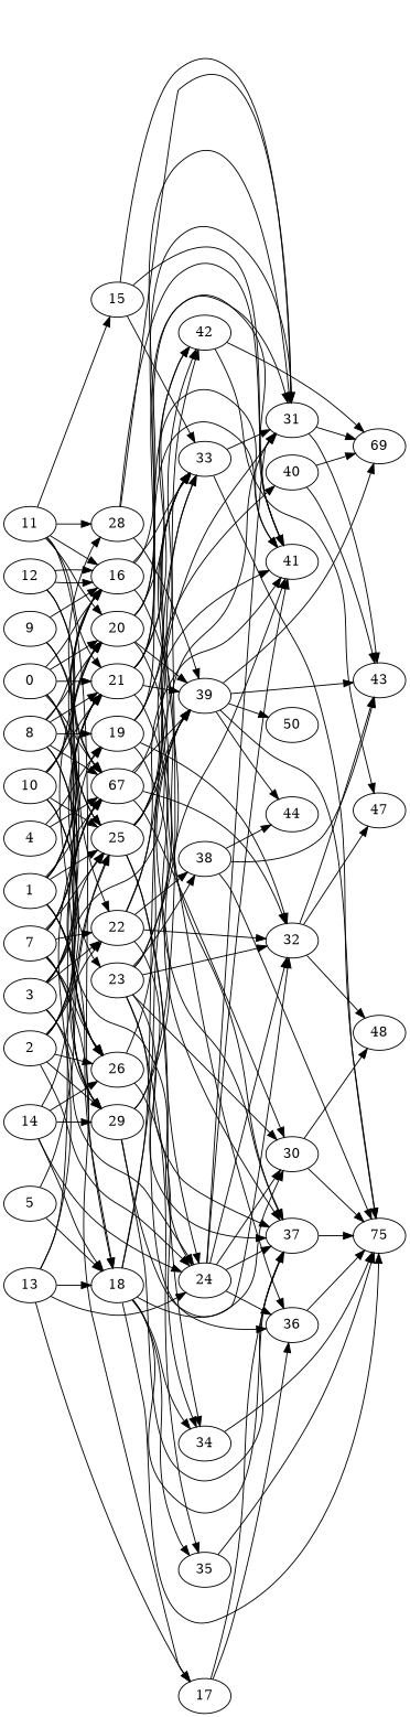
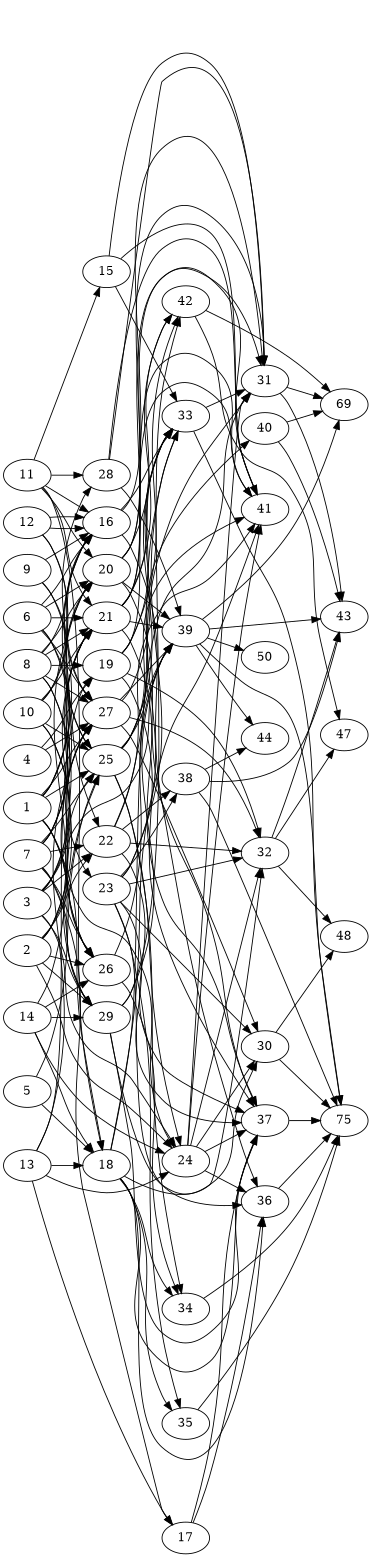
  digraph {
    rankdir=LR
    node [alpha=0.09]
    1 [alpha=0.15 expect_size=11744256]
    16 [alpha=0.05 expect_size=26368000]
    18 [expect_size=31993856]
    21 [alpha=0.19 expect_size=13358080]
    25 [alpha=0.11 expect_size=46683136]
    26 [alpha=0.12 expect_size=12681216]
-   27 [alpha=0.04 expect_size=25636864 label=67]
+   27 [alpha=0.04 expect_size=25636864]
    28 [alpha=0.06 expect_size=10204160]
    29 [alpha=0.04 expect_size=32287744]
    31 [alpha=0.13 expect_size=17052672]
    33 [alpha=0.12 expect_size=28634112]
    36 [alpha=0.15 expect_size=46658560]
    41 [alpha=0.06 expect_size=17362944]
    37 [alpha=0.00 expect_size=27722752]
    32 [alpha=0.11 expect_size=13975552]
    34 [alpha=0.05 expect_size=47881216]
    35 [alpha=0.05 expect_size=21767168]
    42 [alpha=0.02 expect_size=47539200]
    39 [alpha=0.16 expect_size=50892800]
    40 [expect_size=12638208]
    24 [expect_size=25842688]
    30 [alpha=0.02 expect_size=25323520]
    43 [alpha=0.11 expect_size=27455488]
    n24 [alpha=0.19 expect_size=11764736 label=69]
    n25 [alpha=0.04 expect_size=18953216 label=75]
    48 [alpha=0.18 expect_size=21106688]
    47 [expect_size=21004288]
    44 [expect_size=8251392]
    50 [alpha=0.08 expect_size=49506304]
    2 [alpha=0.14 expect_size=17782784]
    22 [alpha=0.06 expect_size=50204672]
    38 [alpha=0.16 expect_size=37200896]
    3 [alpha=0.11 expect_size=39282688]
    20 [alpha=0.16 expect_size=37112832]
    4 [alpha=0.16 expect_size=49662976]
    19 [alpha=0.17 expect_size=14584832]
    5 [alpha=0.01 expect_size=7237632]
-   6 [alpha=0.06 expect_size=51966976 label=0]
+   6 [alpha=0.06 expect_size=51966976]
    23 [alpha=0.08 expect_size=35674112]
    7 [alpha=0.17 expect_size=30297088]
    17 [alpha=0.13 expect_size=40056832]
    8 [alpha=0.13 expect_size=28229632]
    9 [alpha=0.10 expect_size=43453440]
    10 [alpha=0.10 expect_size=5795840]
    11 [alpha=0.16 expect_size=34900992]
    15 [alpha=0.06 expect_size=24759296]
    12 [alpha=0.14 expect_size=23901184]
    13 [alpha=0.16 expect_size=9197568]
    14 [expect_size=34267136]
    1 -> 16
    1 -> 18
    1 -> 21
    1 -> 25
    1 -> 26
    1 -> 27
    1 -> 28
    1 -> 29
    16 -> 31
    16 -> 33
    16 -> 36
    18 -> 31
-   18 -> n25
+   18 -> 36
    18 -> 41
    18 -> 37
    18 -> 32
    18 -> 34
    18 -> 35
    21 -> 31
    21 -> 33
    21 -> 41
    21 -> 37
    21 -> 42
    21 -> 39
    25 -> 33
    25 -> 41
    25 -> 34
    25 -> 39
    25 -> 40
    25 -> 24
    26 -> 34
    26 -> 39
    27 -> 33
    27 -> 32
    27 -> 39
    27 -> 30
    28 -> 31
    28 -> 41
    28 -> 39
    29 -> 37
    29 -> 42
    29 -> 39
    29 -> 30
    31 -> 43
    31 -> n24
    33 -> 31
    33 -> n25
    36 -> n25
    37 -> n25
    32 -> 43
    32 -> 48
    32 -> 47
    34 -> n25
    35 -> n25
    42 -> n24
    42 -> 47
    39 -> 43
    39 -> n24
    39 -> n25
    39 -> 44
    39 -> 50
    40 -> 43
    40 -> n24
    24 -> 31
    24 -> 36
    24 -> 41
    24 -> 37
    24 -> 32
    24 -> 30
    30 -> n25
    30 -> 48
    2 -> 21
    2 -> 25
    2 -> 26
    2 -> 27
    2 -> 29
    2 -> 24
    2 -> 22
    22 -> 33
    22 -> 41
    22 -> 37
    22 -> 32
    22 -> 38
    38 -> 43
    38 -> n25
    38 -> 44
    3 -> 21
    3 -> 25
    3 -> 27
    3 -> 29
    3 -> 39
    3 -> 24
    3 -> 22
    20 -> 31
    20 -> 41
    20 -> 37
    20 -> 42
    20 -> 39
    4 -> 27
    4 -> 19
    19 -> 33
    19 -> 41
    19 -> 37
    19 -> 32
    19 -> 42
    5 -> 18
    5 -> 25
    6 -> 16
    6 -> 21
    6 -> 27
    6 -> 22
    6 -> 20
    6 -> 23
    23 -> 31
    23 -> 33
    23 -> 36
    23 -> 37
    23 -> 32
    23 -> 35
    23 -> 30
    23 -> 38
    7 -> 16
    7 -> 21
    7 -> 25
    7 -> 26
    7 -> 29
    7 -> 22
    7 -> 20
    7 -> 17
    17 -> 36
    17 -> 37
    8 -> 16
    8 -> 21
    8 -> 26
    8 -> 27
    8 -> 24
    8 -> 20
    8 -> 19
    9 -> 16
    9 -> 25
    9 -> 27
    10 -> 16
    10 -> 21
    10 -> 25
    10 -> 26
    10 -> 29
    10 -> 20
    11 -> 16
    11 -> 18
    11 -> 21
    11 -> 28
    11 -> 20
    11 -> 15
    15 -> 31
    15 -> 33
    15 -> 41
    12 -> 16
    12 -> 16
    12 -> 25
    12 -> 27
    13 -> 18
    13 -> 27
    13 -> 24
    13 -> 19
    13 -> 17
    14 -> 18
    14 -> 26
    14 -> 29
    14 -> 24
    14 -> 20
  }
